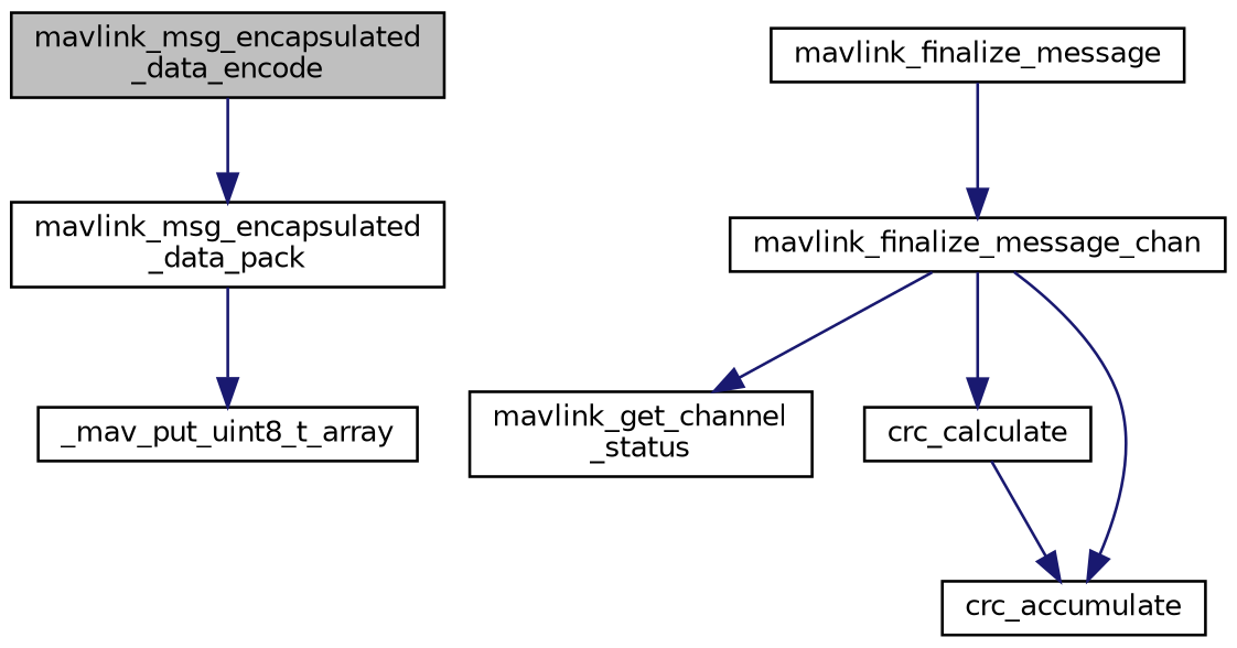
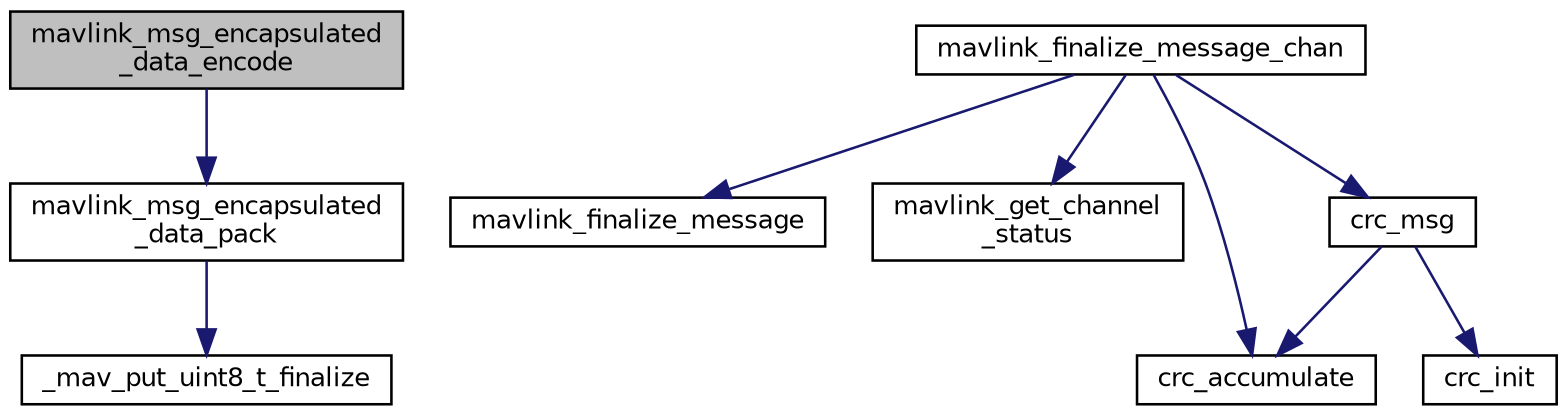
  digraph {
    rankdir=TB
    node [color=black fillcolor=white fontname=Helvetica fontsize=10 shape=record style=filled]
    edge [color=midnightblue fontname=Helvetica fontsize=10 labelfontname=Helvetica labelfontsize=10 style=solid]
    n1 [fillcolor=grey75 fontcolor=black height=0.2 label="mavlink_msg_encapsulated\l_data_encode" width=0.4]
    n2 [height=0.2 label="mavlink_msg_encapsulated\l_data_pack" width=0.4]
-   n3 [height=0.2 label=_mav_put_uint8_t_array width=0.4]
+   n3 [height=0.2 label=_mav_put_uint8_t_finalize width=0.4]
    n4 [height=0.2 label=mavlink_finalize_message width=0.4]
    n5 [height=0.2 label=mavlink_finalize_message_chan width=0.4]
    n6 [height=0.2 label="mavlink_get_channel\l_status" width=0.4]
-   n7 [height=0.2 label=crc_calculate width=0.4]
+   n7 [height=0.2 label=crc_msg width=0.4]
    n8 [height=0.2 label=crc_accumulate width=0.4]
+   n9 [height=0.2 label=crc_init width=0.4]
    n1 -> n2
    n2 -> n3
-   n4 -> n5
+   n5 -> n4
    n5 -> n6
    n5 -> n7
    n5 -> n8
    n7 -> n8
+   n7 -> n9
  }
